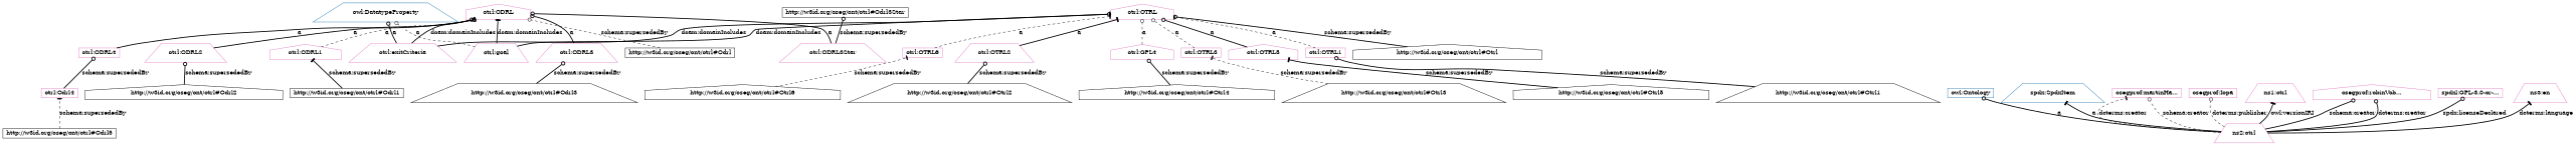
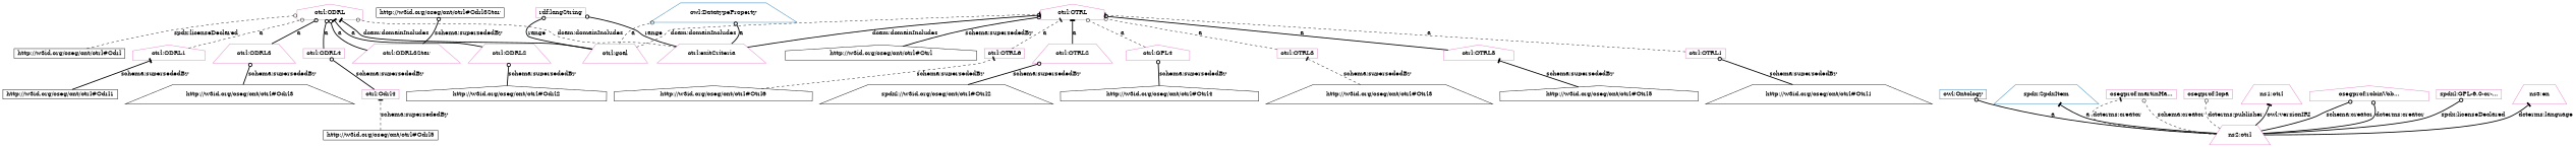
  digraph {
    rankdir=BT
    node [color="#e377c2" fillcolor="#e377c2" shape=trapezium]
    edge [arrowhead=odot style=bold]
    n1 [color="#1f77b4" fillcolor="#1f77b4" height=.3 label="owl:DatatypeProperty"]
    n2 [color="#1f77b4" fillcolor="#1f77b4" height=.3 label="owl:Ontology" shape=box]
    n3 [height=.3 label="otrl:ODRL" shape=house]
    n4 [color="#1f77b4" fillcolor="#1f77b4" height=.3 label="spdx:SpdxItem"]
    n5 [height=.3 label="otrl:OTRL" shape=house]
    n6 [height=.3 label="osegprof:martinHa..." shape=box]
    n7 [height=.3 label="osegprof:Iopa" shape=box]
    n8 [height=.3 label="otrl:OTRL6" shape=box]
    n9 [height=.3 label="otrl:OTRL2"]
    n10 [height=.3 label="otrl:ODRL3"]
    n11 [height=.3 label="otrl:ODRL4" shape=box]
    n12 [height=.3 label="ns1:otrl"]
    n13 [height=.3 label="otrl:goal"]
+   n14 [height=.3 label="rdf:langString" shape=box]
    n15 [height=.3 label="otrl:ODRL2"]
    n16 [height=.3 label="otrl:ODRL3Star"]
    "http://w3id.org/oseg/ont/otrl#Odrl3Star" [height=.3 shape=box color="" fillcolor=""]
    n18 [height=.3 label="otrl:ODRL1" shape=house]
    n19 [height=.3 label="ns2:otrl"]
    n20 [height=.3 label="osegprof:robinVob..." shape=house]
-   n21 [height=.3 label="spdxl:GPL-3.0-or-..." shape=box]
+   n21 [height=.3 label="spdxl:GPL-6.0-or-..." shape=box]
    n22 [height=.3 label="ns3:en"]
    n23 [height=.3 label="otrl:GPL4" shape=house]
    n24 [height=.3 label="otrl:OTRL3" shape=box]
    n25 [height=.3 label="otrl:OTRL5" shape=house]
    n26 [height=.3 label="otrl:exitCriteria"]
    n27 [height=.3 label="otrl:OTRL1" shape=box]
    n28 [height=.3 label="otrl:Odrl4" shape=box]
    "http://w3id.org/oseg/ont/otrl#Otrl" [height=.3 shape=house color="" fillcolor=""]
    "http://w3id.org/oseg/ont/otrl#Odrl" [height=.3 shape=box color="" fillcolor=""]
    "http://w3id.org/oseg/ont/otrl#Odrl1" [height=.3 shape=box color="" fillcolor=""]
    "http://w3id.org/oseg/ont/otrl#Odrl3" [height=.3 color="" fillcolor=""]
    "http://w3id.org/oseg/ont/otrl#Otrl6" [height=.3 shape=house color="" fillcolor=""]
    "http://w3id.org/oseg/ont/otrl#Otrl5" [height=.3 shape=house color="" fillcolor=""]
    "http://w3id.org/oseg/ont/otrl#Otrl4" [height=.3 shape=house color="" fillcolor=""]
    "http://w3id.org/oseg/ont/otrl#Odrl2" [height=.3 shape=house color="" fillcolor=""]
    "http://w3id.org/oseg/ont/otrl#Odrl5" [height=.3 shape=box color="" fillcolor=""]
    "http://w3id.org/oseg/ont/otrl#Otrl1" [height=.3 color="" fillcolor=""]
-   "http://w3id.org/oseg/ont/otrl#Otrl2" [height=.3 color="" fillcolor=""]
+   "http://w3id.org/oseg/ont/otrl#Otrl2" [height=.3 label="spdxl://w3id.org/oseg/ont/otrl#Otrl2" color="" fillcolor=""]
    "http://w3id.org/oseg/ont/otrl#Otrl3" [height=.3 color="" fillcolor=""]
    n8 -> n5 [arrowhead=tee label=a style=dashed]
    n9 -> n5 [arrowhead=tee label=a]
    n10 -> n3 [label=a]
    n11 -> n3 [label=a]
    n13 -> n1 [label=a style=dashed]
    n13 -> n3 [arrowhead=tee label="dcam:domainIncludes"]
-   n13 -> n5 [arrowhead=tee label="dcam:domainIncludes"]
+   n13 -> n5 [arrowhead=tee label="dcam:domainIncludes" style=dashed]
+   n13 -> n14 [label=range]
    n15 -> n3 [arrowhead=tee label=a]
    n16 -> n3 [label=a]
    n16 -> "http://w3id.org/oseg/ont/otrl#Odrl3Star" [label="schema:supersededBy"]
    n18 -> n3 [label=a style=dashed]
    n19 -> n2 [label=a]
    n19 -> n4 [arrowhead=tee label=a]
    n19 -> n6 [arrowhead=tee label="dcterms:creator" style=dashed]
    n19 -> n6 [label="schema:creator" style=dashed]
    n19 -> n7 [label="dcterms:publisher" style=dashed]
    n19 -> n12 [arrowhead=tee label="owl:versionIRI"]
    n19 -> n20 [label="schema:creator"]
    n19 -> n20 [label="dcterms:creator"]
    n19 -> n21 [label="spdx:licenseDeclared"]
    n19 -> n22 [arrowhead=tee label="dcterms:language"]
    n23 -> n5 [label=a style=dashed]
    n24 -> n5 [label=a style=dashed]
    n25 -> n5 [label=a]
    n26 -> n1 [label=a]
-   n26 -> n3 [label="dcam:domainIncludes"]
+   n26 -> n3 [label="dcam:domainIncludes" style=dashed]
    n26 -> n5 [label="dcam:domainIncludes"]
+   n26 -> n14 [label=range]
    n27 -> n5 [arrowhead=tee label=a style=dashed]
    n28 -> n11 [label="schema:supersededBy"]
    "http://w3id.org/oseg/ont/otrl#Otrl" -> n5 [label="schema:supersededBy"]
-   "http://w3id.org/oseg/ont/otrl#Odrl" -> n3 [label="schema:supersededBy" style=dashed]
+   "http://w3id.org/oseg/ont/otrl#Odrl" -> n3 [label="spdx:licenseDeclared" style=dashed]
    "http://w3id.org/oseg/ont/otrl#Odrl1" -> n18 [arrowhead=tee label="schema:supersededBy"]
    "http://w3id.org/oseg/ont/otrl#Odrl3" -> n10 [label="schema:supersededBy"]
    "http://w3id.org/oseg/ont/otrl#Otrl6" -> n8 [arrowhead=tee label="schema:supersededBy" style=dashed]
    "http://w3id.org/oseg/ont/otrl#Otrl5" -> n25 [arrowhead=tee label="schema:supersededBy"]
    "http://w3id.org/oseg/ont/otrl#Otrl4" -> n23 [label="schema:supersededBy"]
    "http://w3id.org/oseg/ont/otrl#Odrl2" -> n15 [label="schema:supersededBy"]
    "http://w3id.org/oseg/ont/otrl#Odrl5" -> n28 [arrowhead=tee label="schema:supersededBy" style=dashed]
    "http://w3id.org/oseg/ont/otrl#Otrl1" -> n27 [label="schema:supersededBy"]
    "http://w3id.org/oseg/ont/otrl#Otrl2" -> n9 [label="schema:supersededBy"]
    "http://w3id.org/oseg/ont/otrl#Otrl3" -> n24 [arrowhead=tee label="schema:supersededBy" style=dashed]
  }
